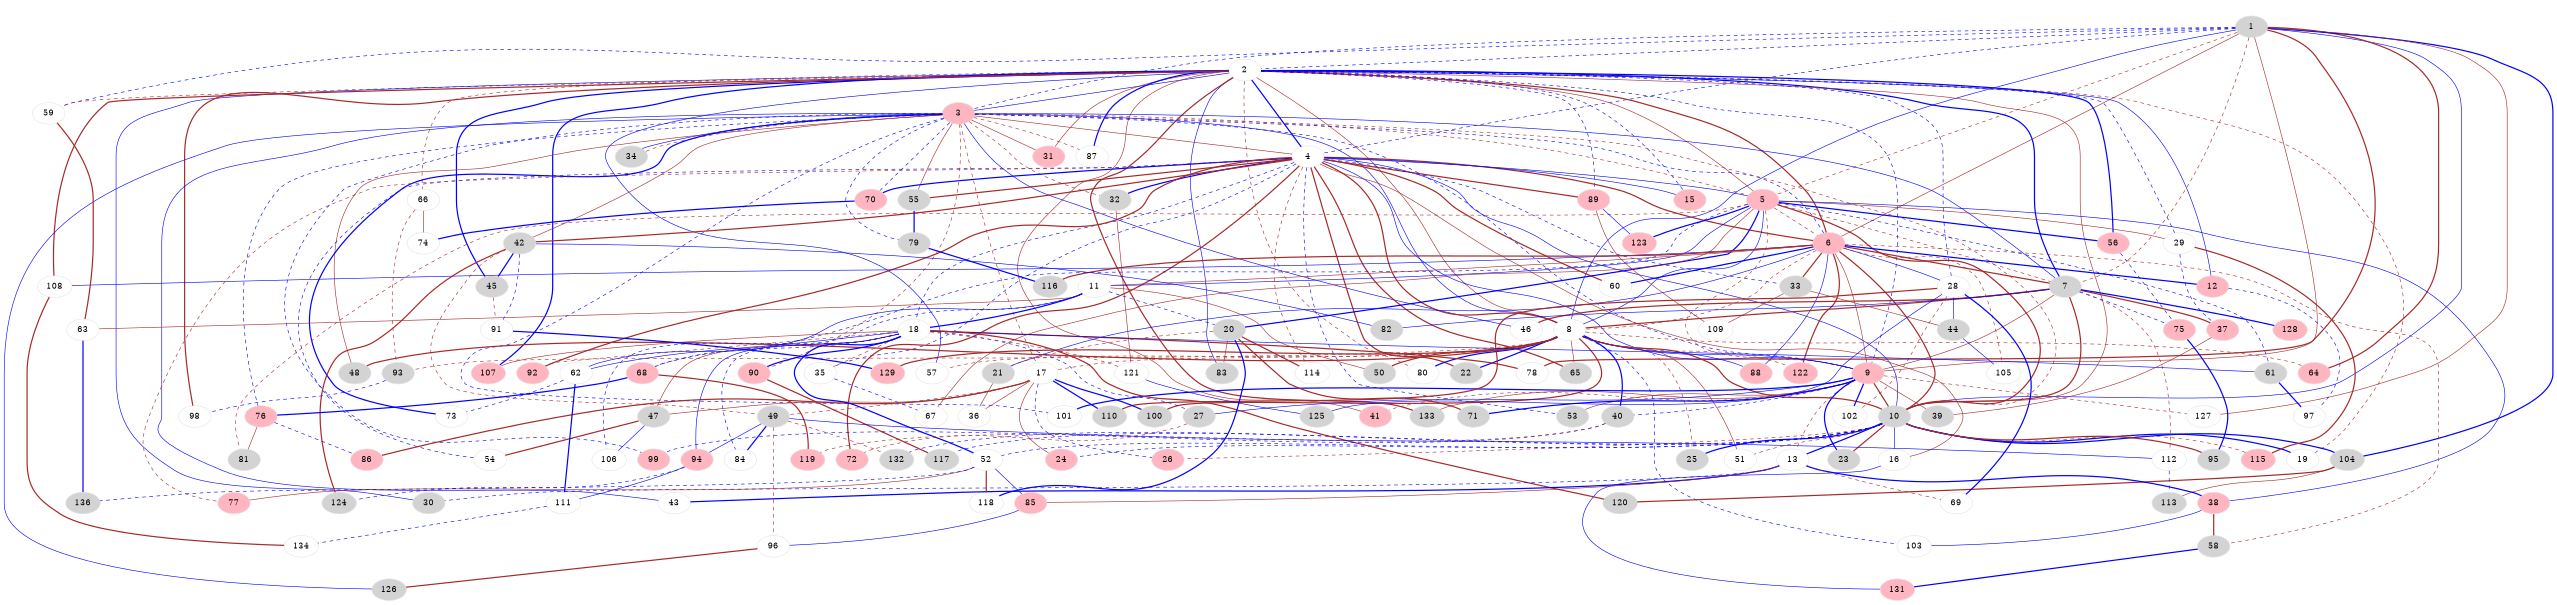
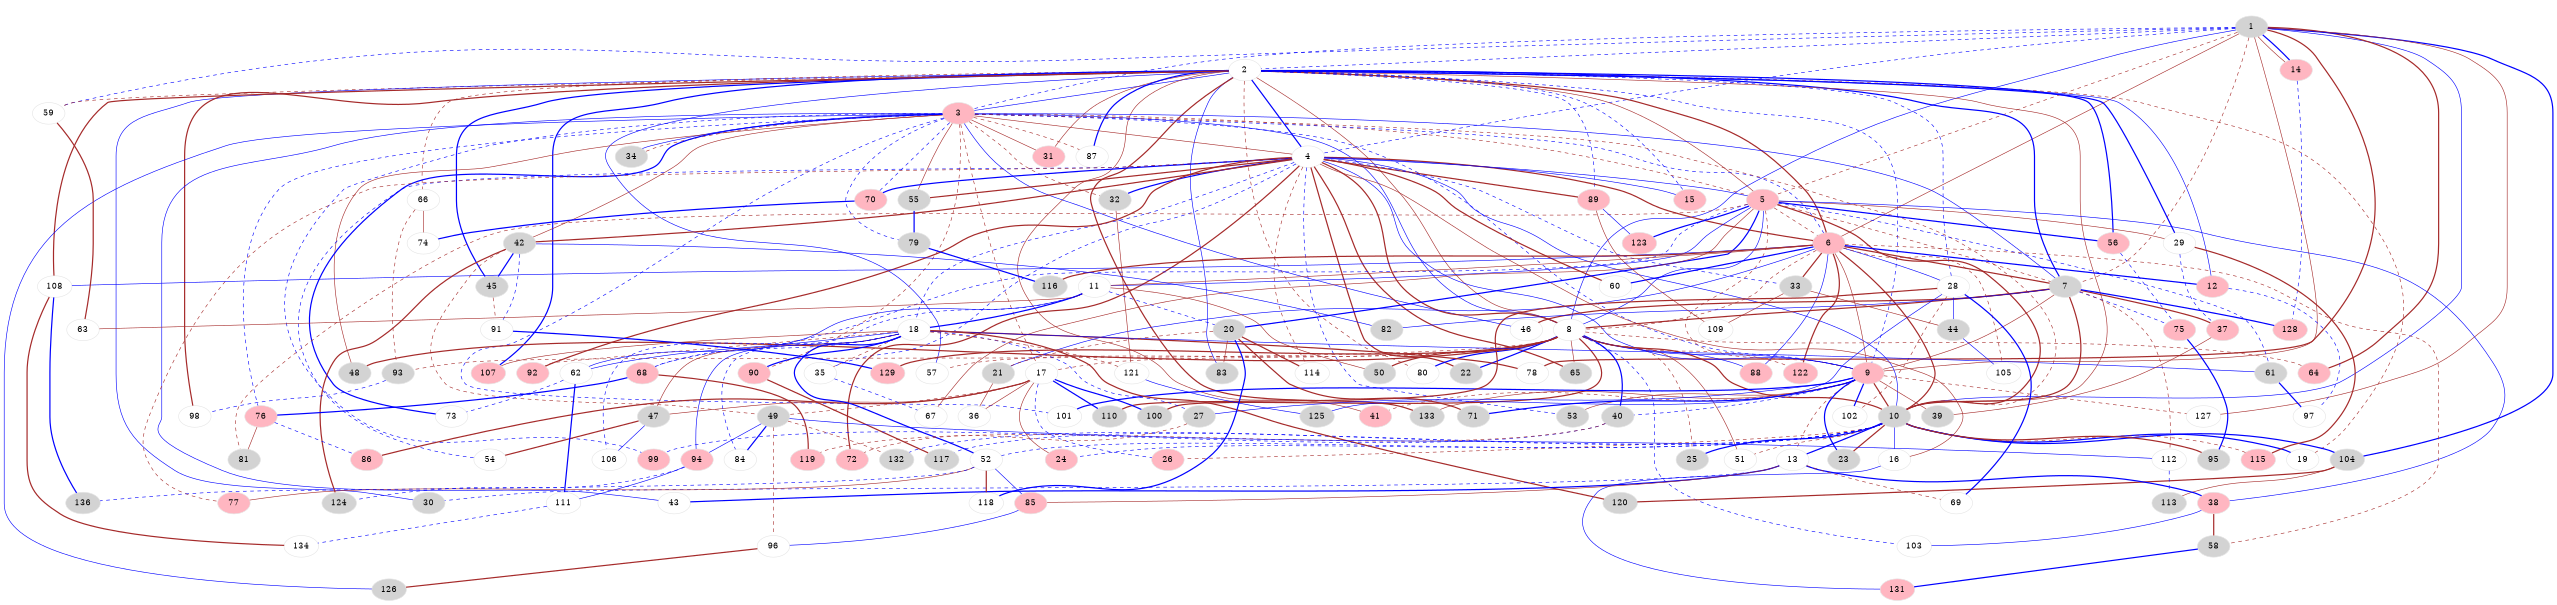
  graph {
    node [color=gray90 fillcolor=white style=filled]
    edge [color=blue style=dashed]
    1 [fillcolor=lightgrey]
    2
    3 [fillcolor=lightpink]
    4
    5 [fillcolor=lightpink]
    6 [fillcolor=lightpink]
    7 [fillcolor=lightgrey]
    8
    9 [fillcolor=lightpink]
    10 [fillcolor=lightgrey]
+   14 [fillcolor=lightpink]
    59
    64 [fillcolor=lightpink]
    78
    104 [fillcolor=lightgrey]
    127
    12 [fillcolor=lightpink]
    15 [fillcolor=lightpink]
    19
    28
    29
    30 [fillcolor=lightgrey]
    31 [fillcolor=lightpink]
    41 [fillcolor=lightpink]
    45 [fillcolor=lightgrey]
    56 [fillcolor=lightpink]
    57
    66
    80
    83 [fillcolor=lightgrey]
    87
    89 [fillcolor=lightpink]
    98
    107 [fillcolor=lightpink]
    108
    133 [fillcolor=lightgrey]
    17
    32 [fillcolor=lightgrey]
    34 [fillcolor=lightgrey]
    42 [fillcolor=lightgrey]
    43
    46
    48 [fillcolor=lightgrey]
    55 [fillcolor=lightgrey]
    70 [fillcolor=lightpink]
    73
    76 [fillcolor=lightpink]
    79 [fillcolor=lightgrey]
    90 [fillcolor=lightpink]
    99 [fillcolor=lightpink]
    101
    126 [fillcolor=lightgrey]
    16
    18
    22 [fillcolor=lightgrey]
    33 [fillcolor=lightgrey]
    35
    53 [fillcolor=lightgrey]
    54
    60
    65 [fillcolor=lightgrey]
    72 [fillcolor=lightpink]
    77 [fillcolor=lightpink]
    92 [fillcolor=lightpink]
    114
    11
    20 [fillcolor=lightgrey]
    38 [fillcolor=lightpink]
    61 [fillcolor=lightgrey]
    67
    68 [fillcolor=lightpink]
    81 [fillcolor=lightgrey]
    123 [fillcolor=lightpink]
    21 [fillcolor=lightgrey]
    58 [fillcolor=lightgrey]
    88 [fillcolor=lightpink]
    105
    116 [fillcolor=lightgrey]
    122 [fillcolor=lightpink]
    37 [fillcolor=lightpink]
    75 [fillcolor=lightpink]
    82 [fillcolor=lightgrey]
    112
    128 [fillcolor=lightpink]
    25 [fillcolor=lightgrey]
    40 [fillcolor=lightgrey]
    50 [fillcolor=lightgrey]
    51
    93 [fillcolor=lightgrey]
    100 [fillcolor=lightgrey]
    103
    129 [fillcolor=lightpink]
    13
    23 [fillcolor=lightgrey]
    27 [fillcolor=lightgrey]
    39 [fillcolor=lightgrey]
    71 [fillcolor=lightgrey]
    102
    24 [fillcolor=lightpink]
    26 [fillcolor=lightpink]
    52
    95 [fillcolor=lightgrey]
    115 [fillcolor=lightpink]
    117 [fillcolor=lightgrey]
    132 [fillcolor=lightgrey]
    63
    120 [fillcolor=lightgrey]
    113 [fillcolor=lightgrey]
    97
    69
    110 [fillcolor=lightgrey]
    44 [fillcolor=lightgrey]
    125 [fillcolor=lightgrey]
    91
    74
    109
    134
    36
    47 [fillcolor=lightgrey]
    49 [fillcolor=lightgrey]
    86 [fillcolor=lightpink]
    121
    124 [fillcolor=lightgrey]
    131 [fillcolor=lightpink]
    62
    84
    94 [fillcolor=lightpink]
    106
    118
    119 [fillcolor=lightpink]
    85 [fillcolor=lightpink]
    n132 [fillcolor=lightgrey label=136]
    111
    96
    1 -- 2
    1 -- 3
    1 -- 4
    1 -- 5 [color=brown]
    1 -- 6 [color=brown style=solid]
    1 -- 7 [color=brown]
    1 -- 8 [style=solid]
    1 -- 9 [color=brown style=solid]
    1 -- 10 [style=solid]
+   1 -- 14 [color=brown style=solid]
+   1 -- 14 [style=bold]
    1 -- 59
    1 -- 64 [color=brown style=bold]
    1 -- 78 [color=brown style=bold]
    1 -- 104 [style=bold]
    1 -- 127 [color=brown style=solid]
    2 -- 3 [style=solid]
    2 -- 4 [style=bold]
    2 -- 5 [color=brown style=solid]
    2 -- 6 [color=brown style=bold]
    2 -- 7 [style=bold]
    2 -- 8 [color=brown style=solid]
    2 -- 9
    2 -- 10 [color=brown style=solid]
    2 -- 59 [color=brown]
    2 -- 12 [style=solid]
    2 -- 15
    2 -- 19 [color=brown]
    2 -- 28
-   2 -- 29
+   2 -- 29 [style=bold]
    2 -- 30 [style=solid]
    2 -- 31 [color=brown style=solid]
    2 -- 41 [color=brown style=solid]
    2 -- 45 [style=bold]
    2 -- 56 [style=bold]
    2 -- 57 [style=solid]
    2 -- 66 [color=brown]
    2 -- 80 [color=brown]
    2 -- 83 [style=solid]
    2 -- 87 [style=bold]
    2 -- 89
    2 -- 98 [color=brown style=bold]
    2 -- 107 [style=bold]
    2 -- 108 [color=brown style=bold]
    2 -- 133 [color=brown style=bold]
    3 -- 4 [color=brown style=solid]
    3 -- 5 [color=brown]
    3 -- 6
    3 -- 7 [style=solid]
    3 -- 8 [style=solid]
    3 -- 9
    3 -- 10 [color=brown]
    3 -- 31 [color=brown style=solid]
    3 -- 87 [color=brown]
    3 -- 17 [color=brown]
    3 -- 32 [color=brown]
    3 -- 34 [style=solid]
    3 -- 34 [color=brown]
    3 -- 42 [color=brown style=solid]
    3 -- 43 [style=solid]
    3 -- 46 [style=solid]
    3 -- 48 [color=brown style=solid]
    3 -- 55 [color=brown style=solid]
    3 -- 70
    3 -- 73 [style=bold]
    3 -- 76
    3 -- 79
    3 -- 90 [color=brown]
    3 -- 99
    3 -- 101
    3 -- 126 [style=solid]
    4 -- 5 [style=solid]
    4 -- 6 [color=brown style=bold]
    4 -- 8 [color=brown style=bold]
    4 -- 9 [style=solid]
    4 -- 10 [style=solid]
    4 -- 15 [style=solid]
    4 -- 89 [color=brown style=bold]
    4 -- 32 [style=bold]
    4 -- 42 [color=brown style=bold]
    4 -- 55 [color=brown style=bold]
    4 -- 70 [style=bold]
    4 -- 16 [color=brown style=solid]
    4 -- 18
    4 -- 22 [color=brown style=bold]
    4 -- 33
    4 -- 35
    4 -- 53
    4 -- 54
    4 -- 60 [color=brown style=bold]
    4 -- 65 [color=brown style=bold]
    4 -- 72 [color=brown style=bold]
    4 -- 77 [color=brown]
    4 -- 92 [color=brown style=bold]
    4 -- 114 [color=brown]
    5 -- 6 [color=brown]
    5 -- 7 [color=brown]
    5 -- 8 [style=solid]
    5 -- 9 [color=brown]
    5 -- 10 [color=brown style=bold]
    5 -- 29 [color=brown style=solid]
    5 -- 56 [style=bold]
    5 -- 11 [style=solid]
    5 -- 20 [style=bold]
    5 -- 38 [style=solid]
    5 -- 61
    5 -- 67 [color=brown style=solid]
    5 -- 68
    5 -- 81 [color=brown]
    5 -- 123 [style=bold]
    6 -- 7 [color=brown style=bold]
    6 -- 8 [color=brown]
    6 -- 9 [color=brown style=solid]
    6 -- 10 [color=brown style=bold]
    6 -- 12 [style=bold]
    6 -- 28 [style=solid]
    6 -- 108 [style=solid]
    6 -- 33 [color=brown style=bold]
    6 -- 60 [style=bold]
    6 -- 11 [color=brown style=solid]
    6 -- 21 [style=solid]
    6 -- 58 [color=brown]
    6 -- 88 [style=solid]
    6 -- 105 [color=brown]
    6 -- 116 [color=brown style=bold]
    6 -- 122 [color=brown style=bold]
    7 -- 8 [color=brown style=bold]
    7 -- 9 [color=brown style=solid]
    7 -- 10 [color=brown style=bold]
    7 -- 46 [color=brown style=bold]
    7 -- 37 [color=brown style=bold]
    7 -- 75
    7 -- 82 [style=solid]
    7 -- 112 [color=brown]
    7 -- 128 [style=bold]
    8 -- 9 [style=solid]
    8 -- 10 [color=brown style=bold]
    8 -- 64 [color=brown]
    8 -- 57 [color=brown]
    8 -- 80 [style=bold]
    8 -- 17 [color=brown]
    8 -- 48 [color=brown style=bold]
    8 -- 22 [style=bold]
    8 -- 65 [color=brown style=solid]
    8 -- 88 [style=solid]
    8 -- 122 [color=brown]
    8 -- 25 [color=brown]
    8 -- 40 [style=bold]
    8 -- 50 [color=brown style=bold]
    8 -- 51 [color=brown style=solid]
    8 -- 93 [color=brown]
    8 -- 100 [color=brown style=bold]
    8 -- 103
    8 -- 129 [color=brown style=bold]
    9 -- 10 [color=brown style=bold]
    9 -- 127 [color=brown]
    9 -- 41 [color=brown]
    9 -- 133 [color=brown style=solid]
    9 -- 101 [style=bold]
    9 -- 53 [color=brown style=solid]
    9 -- 40
    9 -- 13 [color=brown]
    9 -- 23 [style=bold]
    9 -- 27 [style=solid]
    9 -- 39 [color=brown style=solid]
    9 -- 71 [style=bold]
    9 -- 102 [style=bold]
    10 -- 104 [style=bold]
    10 -- 19 [style=bold]
    10 -- 16 [style=solid]
    10 -- 25 [style=bold]
    10 -- 51 [color=brown]
    10 -- 13 [style=bold]
    10 -- 23 [color=brown style=bold]
    10 -- 24
    10 -- 26 [color=brown]
    10 -- 52
    10 -- 95 [color=brown style=bold]
    10 -- 115 [color=brown]
    10 -- 117
    10 -- 132
+   14 -- 128
    59 -- 63 [color=brown style=bold]
    104 -- 120 [color=brown style=bold]
    104 -- 113 [color=brown style=solid]
    12 -- 97
    28 -- 102 [color=brown]
    28 -- 69 [style=bold]
    28 -- 110 [color=brown style=bold]
    28 -- 44 [style=solid]
    28 -- 125 [style=solid]
    29 -- 37
    29 -- 115 [color=brown style=bold]
    45 -- 91 [color=brown]
    56 -- 75
    66 -- 93 [color=brown]
    66 -- 74 [color=brown style=solid]
    89 -- 123 [style=solid]
    89 -- 109 [color=brown style=solid]
    108 -- 134 [color=brown style=bold]
    17 -- 100 [style=bold]
    17 -- 24 [color=brown style=solid]
    17 -- 26
    17 -- 110 [style=bold]
    17 -- 36 [color=brown style=solid]
    17 -- 47 [color=brown style=solid]
    17 -- 49 [color=brown]
    17 -- 86 [color=brown style=bold]
    32 -- 121 [color=brown style=solid]
    42 -- 45 [style=bold]
    42 -- 82 [style=solid]
    42 -- 91
    42 -- 49 [color=brown]
    42 -- 124 [color=brown style=bold]
    55 -- 79 [style=bold]
    70 -- 74 [style=bold]
    76 -- 81 [color=brown style=solid]
    76 -- 86
    79 -- 116 [style=bold]
    90 -- 117 [color=brown style=bold]
    16 -- 131 [style=solid]
    18 -- 78 [color=brown style=bold]
    18 -- 107 [color=brown style=solid]
    18 -- 90 [style=bold]
    18 -- 35 [color=brown]
    18 -- 92 [color=brown]
    18 -- 61 [style=solid]
    18 -- 68
    18 -- 27
    18 -- 52 [style=bold]
    18 -- 120 [color=brown style=bold]
    18 -- 47 [color=brown style=solid]
    18 -- 121 [color=brown]
    18 -- 62 [style=solid]
    18 -- 84
    18 -- 94 [style=solid]
    33 -- 44 [color=brown style=solid]
    33 -- 109 [color=brown style=solid]
    35 -- 67
    11 -- 18 [style=bold]
    11 -- 20
    11 -- 50 [color=brown style=solid]
    11 -- 63 [color=brown style=solid]
    11 -- 62 [style=solid]
    11 -- 106
    20 -- 83 [color=brown style=solid]
    20 -- 114 [color=brown style=bold]
    20 -- 21 [color=brown]
    20 -- 71 [color=brown style=bold]
    20 -- 118 [style=bold]
    38 -- 58 [color=brown style=bold]
    38 -- 103 [style=solid]
    61 -- 97 [style=bold]
    68 -- 76 [style=bold]
    68 -- 119 [color=brown style=bold]
    21 -- 36 [color=brown style=solid]
    58 -- 131 [style=bold]
    37 -- 39 [color=brown style=solid]
    75 -- 95 [style=bold]
    112 -- 113
    40 -- 99
    40 -- 119 [color=brown]
    93 -- 98
    13 -- 30
    13 -- 43 [style=bold]
    13 -- 38 [style=bold]
    13 -- 69 [color=brown]
    13 -- 85 [color=brown style=solid]
    27 -- 72 [color=brown]
    52 -- 77 [color=brown style=solid]
    52 -- 118 [color=brown style=bold]
    52 -- 85 [style=solid]
    52 -- n132
-   63 -- n132 [style=bold]
+   108 -- n132 [style=bold]
    44 -- 105 [style=solid]
    91 -- 129 [style=bold]
    47 -- 54 [color=brown style=bold]
    47 -- 106 [style=solid]
    49 -- 112 [style=solid]
    49 -- 132 [color=brown]
    49 -- 84 [style=bold]
    49 -- 94 [style=solid]
    49 -- 96 [color=brown]
    121 -- 125 [style=solid]
    62 -- 73
    62 -- 111 [style=bold]
    94 -- 124
    94 -- 111 [style=solid]
    85 -- 96 [style=solid]
    111 -- 134
    96 -- 126 [color=brown style=bold]
  }
